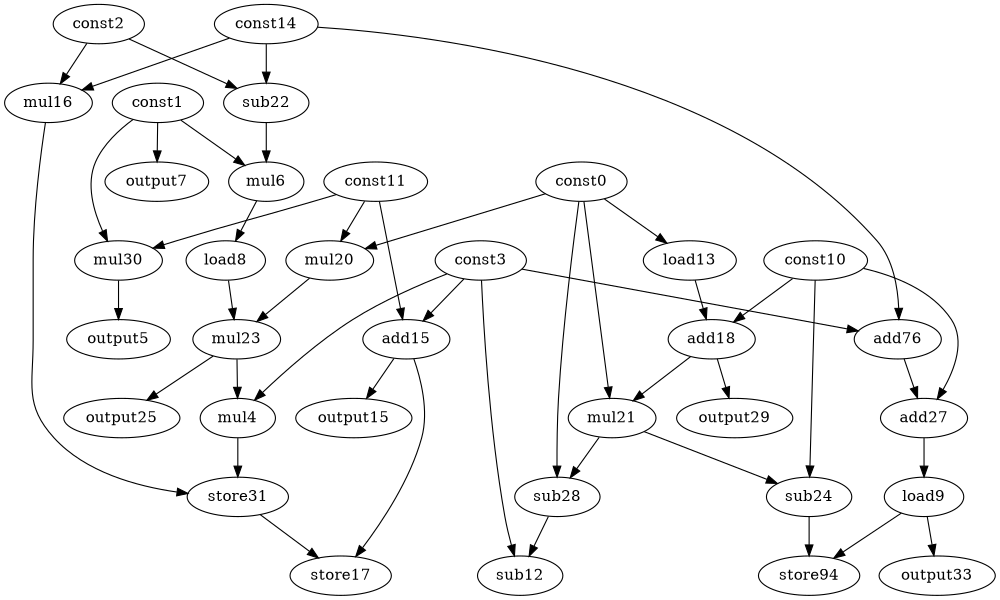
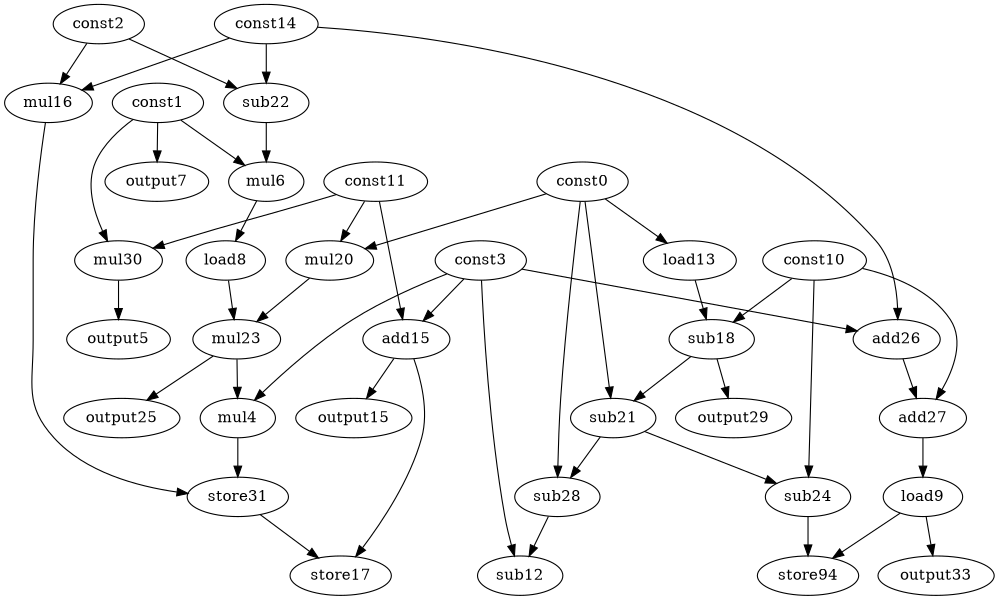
  digraph {
    node [opcode=const]
    edge [operand=0]
    load13 [opcode=load]
    const0
    mul20 [opcode=mul]
-   sub21 [opcode=sub label=mul21]
+   sub21 [opcode=sub]
    sub28 [opcode=sub]
-   sub18 [opcode=sub label=add18]
+   sub18 [opcode=sub]
    mul23 [opcode=mul]
    sub24 [opcode=sub]
    sub12 [opcode=sub]
    mul6 [opcode=mul]
    const1
    output7 [opcode=output]
    mul30 [opcode=mul]
    load8 [opcode=load]
    output5 [opcode=output]
    mul16 [opcode=mul]
    const2
    sub22 [opcode=sub]
    n19 [label=store31 opcode=sub]
    mul4 [opcode=mul]
    const3
    add15 [opcode=add]
-   add26 [opcode=add label=add76]
+   add26 [opcode=add]
    store17 [opcode=store]
    n25 [label=output15 opcode=output]
    add27 [opcode=add]
    output25 [opcode=output]
    load9 [opcode=load]
    output33 [opcode=output]
    n30 [label=store94 opcode=store]
    const10
    output29 [opcode=output]
    const11
    const14
    load13 -> sub18 [operand=1]
    const0 -> load13
    const0 -> mul20
    const0 -> sub21
    const0 -> sub28
    mul20 -> mul23 [operand=1]
    sub21 -> sub28 [operand=1]
    sub21 -> sub24 [operand=1]
    sub28 -> sub12 [operand=1]
    sub18 -> sub21 [operand=1]
    sub18 -> output29
    mul23 -> mul4 [operand=1]
    mul23 -> output25
    sub24 -> n30
    mul6 -> load8
    const1 -> mul6
    const1 -> output7
    const1 -> mul30
    mul30 -> output5
    load8 -> mul23
    mul16 -> n19
    const2 -> mul16
    const2 -> sub22
    sub22 -> mul6 [operand=1]
    n19 -> store17
    mul4 -> n19 [operand=1]
    const3 -> sub12
    const3 -> mul4
    const3 -> add15
    const3 -> add26
    add15 -> store17 [operand=1]
    add15 -> n25
    add26 -> add27 [operand=1]
    add27 -> load9
    load9 -> output33
    load9 -> n30 [operand=1]
    const10 -> sub18
    const10 -> sub24
    const10 -> add27
    const11 -> mul20 [operand=1]
    const11 -> mul30 [operand=1]
    const11 -> add15 [operand=1]
    const14 -> mul16 [operand=1]
    const14 -> sub22 [operand=1]
    const14 -> add26 [operand=1]
  }
